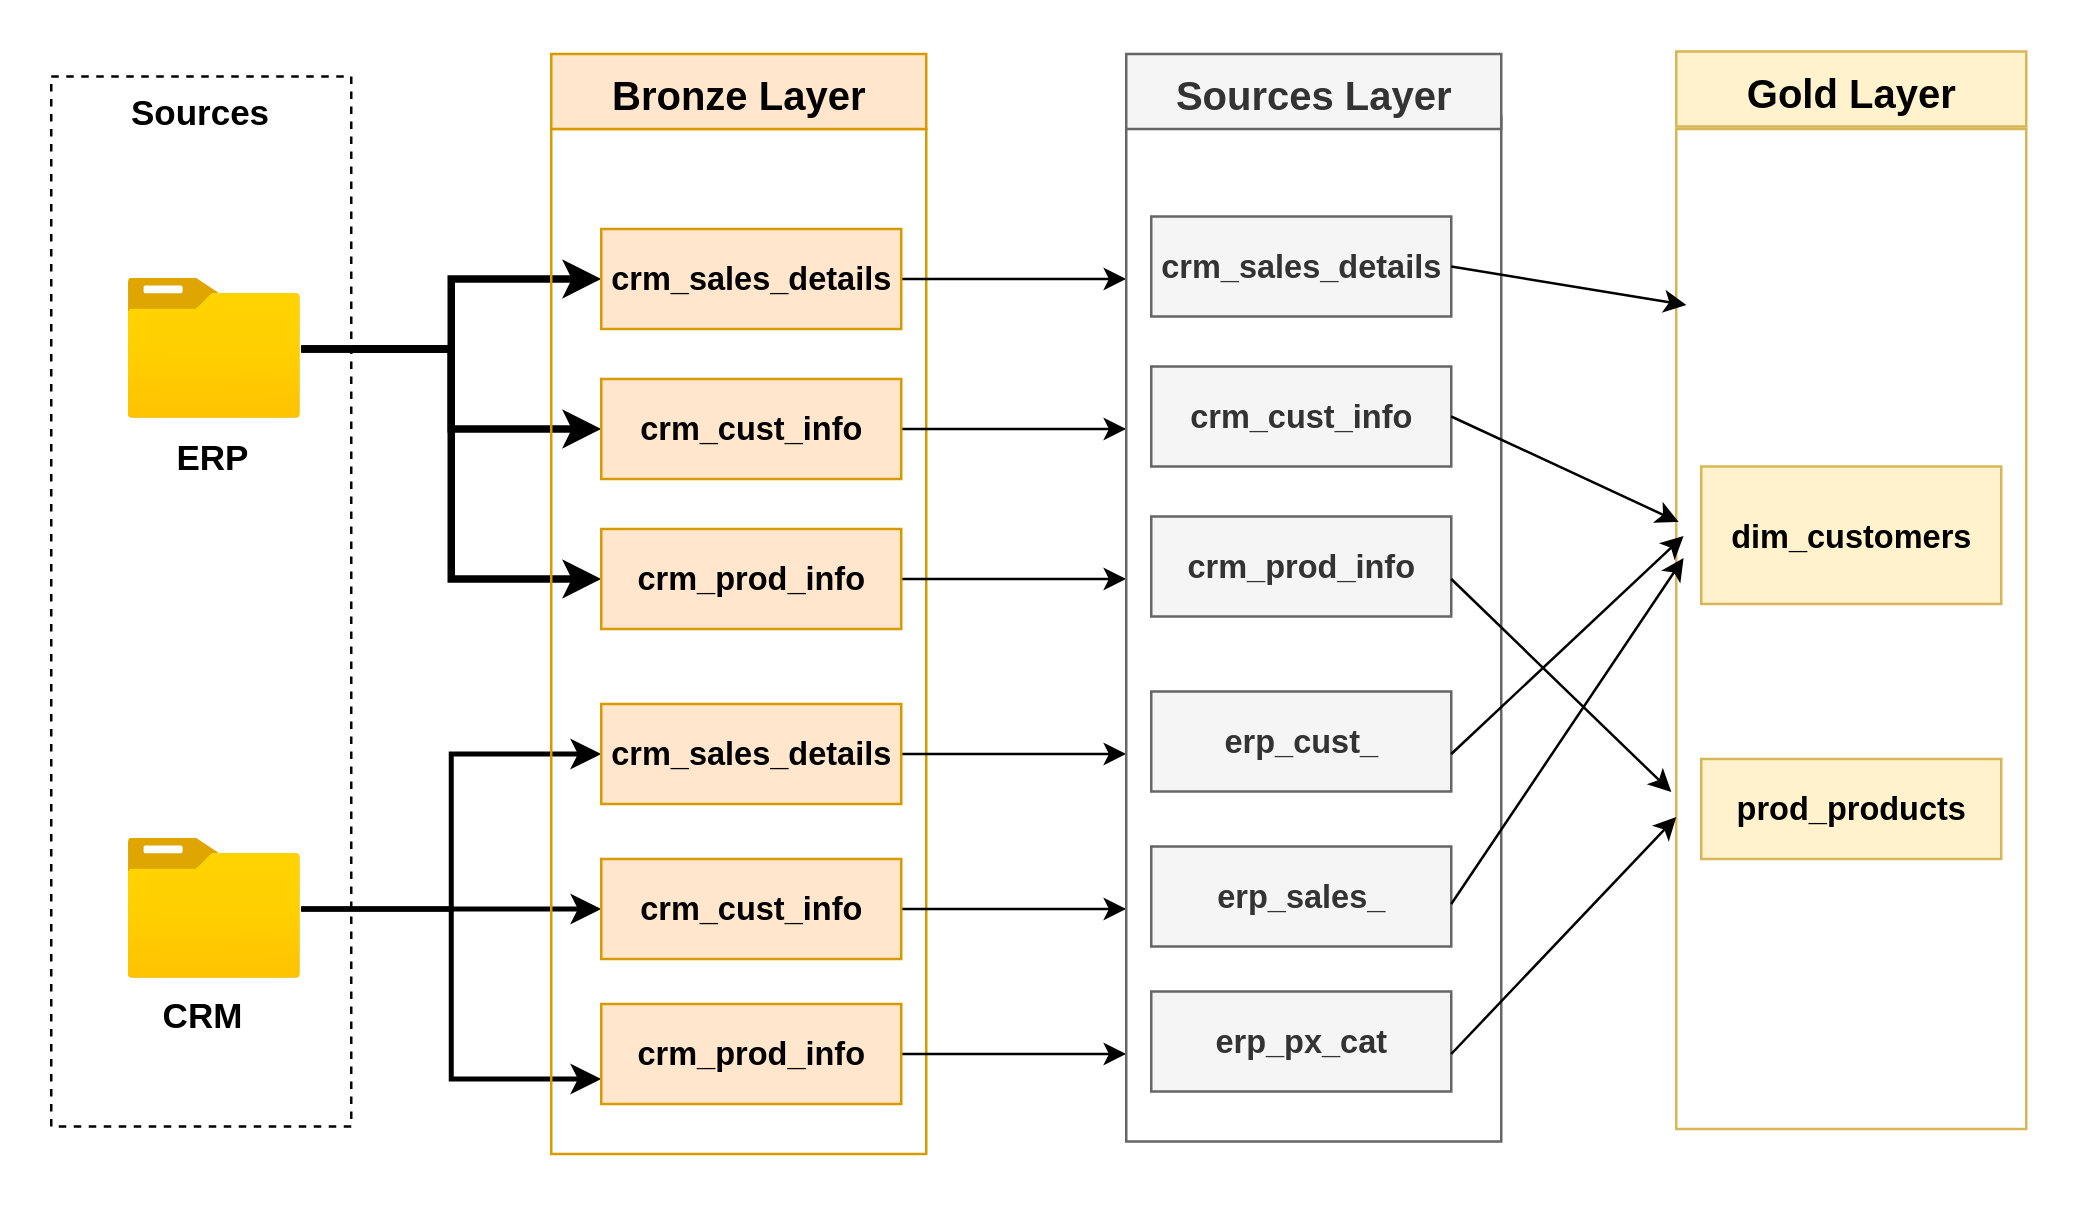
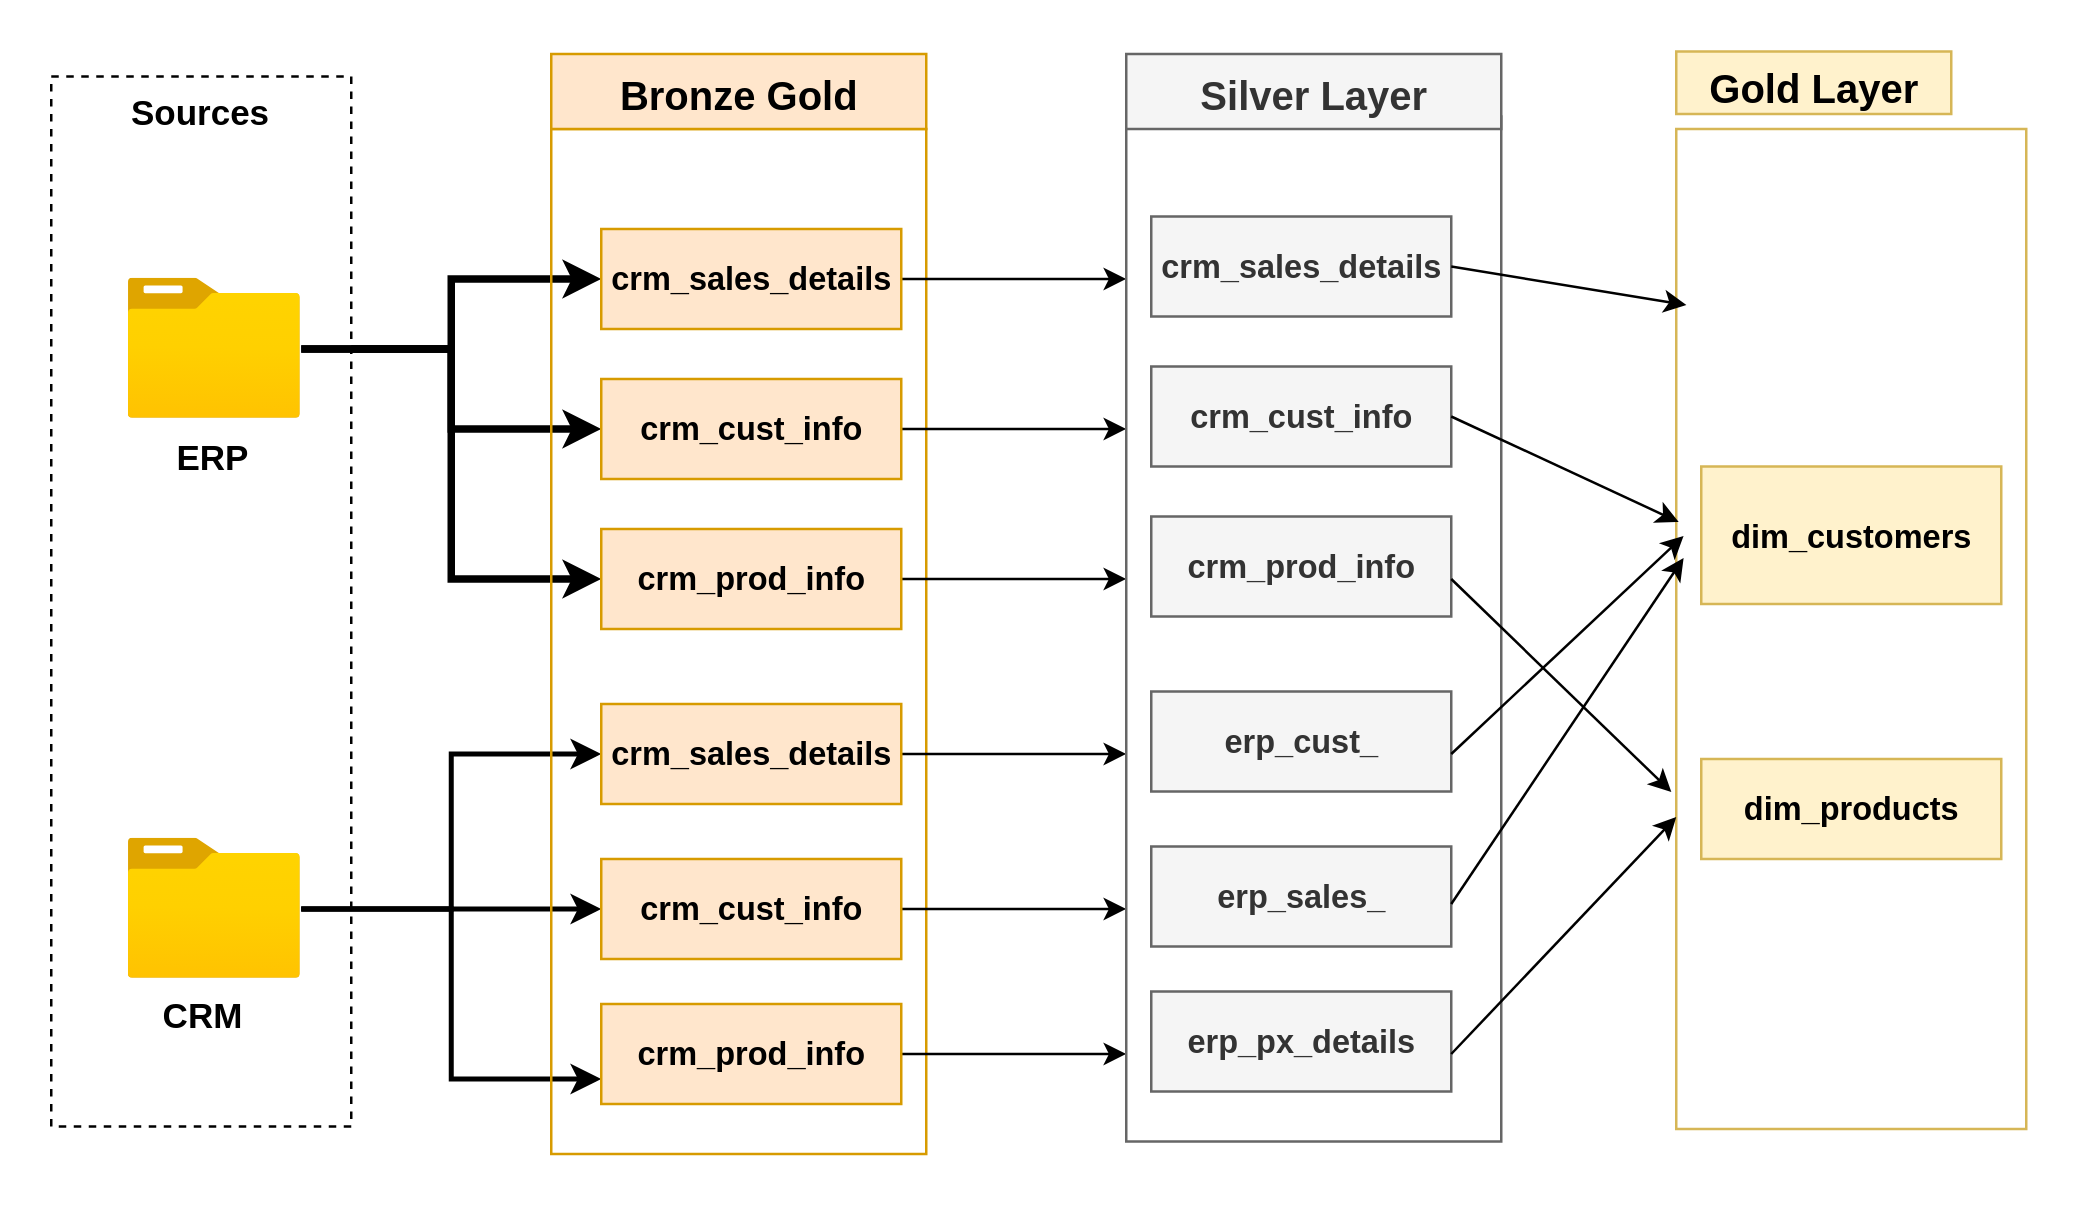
  <mxCell id="0" />
  <mxCell id="1" parent="0" />
  <mxCell id="2" style="edgeStyle=orthogonalEdgeStyle;rounded=0;orthogonalLoop=1;jettySize=auto;html=1;strokeWidth=3;" parent="1" source="7" target="19" edge="1"><mxGeometry relative="1" as="geometry" /></mxCell>
  <mxCell id="3" value="" style="rounded=0;whiteSpace=wrap;html=1;dashed=1;" parent="1" vertex="1"><mxGeometry x="20" y="30" width="120" height="420" as="geometry" /></mxCell>
  <mxCell id="4" value="Sources" style="text;html=1;align=center;verticalAlign=middle;whiteSpace=wrap;rounded=0;fontStyle=1;fontSize=14;labelBackgroundColor=default;" parent="1" vertex="1"><mxGeometry x="50" y="30" width="60" height="30" as="geometry" /></mxCell>
  <mxCell id="5" style="edgeStyle=orthogonalEdgeStyle;rounded=0;orthogonalLoop=1;jettySize=auto;html=1;entryX=0;entryY=0.5;entryDx=0;entryDy=0;strokeWidth=3;" parent="1" source="7" target="17" edge="1"><mxGeometry relative="1" as="geometry" /></mxCell>
  <mxCell id="6" style="edgeStyle=orthogonalEdgeStyle;rounded=0;orthogonalLoop=1;jettySize=auto;html=1;entryX=0;entryY=0.5;entryDx=0;entryDy=0;strokeWidth=3;" parent="1" source="7" target="21" edge="1"><mxGeometry relative="1" as="geometry" /></mxCell>
  <mxCell id="7" value="" style="image;aspect=fixed;html=1;points=[];align=center;fontSize=12;image=img/lib/azure2/general/Folder_Blank.svg;" parent="1" vertex="1"><mxGeometry x="51" y="111" width="69" height="56.0" as="geometry" /></mxCell>
  <mxCell id="8" style="edgeStyle=orthogonalEdgeStyle;rounded=0;orthogonalLoop=1;jettySize=auto;html=1;entryX=0;entryY=0.5;entryDx=0;entryDy=0;strokeWidth=2;" parent="1" source="11" target="25" edge="1"><mxGeometry relative="1" as="geometry"><Array as="points"><mxPoint x="180" y="363" /><mxPoint x="180" y="363" /></Array></mxGeometry></mxCell>
  <mxCell id="9" style="edgeStyle=orthogonalEdgeStyle;rounded=0;orthogonalLoop=1;jettySize=auto;html=1;entryX=0;entryY=0.5;entryDx=0;entryDy=0;strokeWidth=2;" parent="1" source="11" target="27" edge="1"><mxGeometry relative="1" as="geometry" /></mxCell>
  <mxCell id="10" style="edgeStyle=orthogonalEdgeStyle;rounded=0;orthogonalLoop=1;jettySize=auto;html=1;entryX=0;entryY=0.75;entryDx=0;entryDy=0;strokeWidth=2;" parent="1" source="11" target="23" edge="1"><mxGeometry relative="1" as="geometry" /></mxCell>
  <mxCell id="11" value="" style="image;aspect=fixed;html=1;points=[];align=center;fontSize=12;image=img/lib/azure2/general/Folder_Blank.svg;" parent="1" vertex="1"><mxGeometry x="51" y="335" width="69" height="56.0" as="geometry" /></mxCell>
  <mxCell id="12" value="ERP" style="text;html=1;align=center;verticalAlign=middle;whiteSpace=wrap;rounded=0;fontStyle=1;fontSize=14;labelBackgroundColor=default;" parent="1" vertex="1"><mxGeometry x="55" y="168" width="60" height="30" as="geometry" /></mxCell>
  <mxCell id="13" value="CRM" style="text;html=1;align=center;verticalAlign=middle;whiteSpace=wrap;rounded=0;fontStyle=1;fontSize=14;labelBackgroundColor=default;" parent="1" vertex="1"><mxGeometry x="51" y="391" width="60" height="30" as="geometry" /></mxCell>
  <mxCell id="14" value="" style="rounded=0;whiteSpace=wrap;html=1;fillColor=none;strokeColor=#d79b00;" parent="1" vertex="1"><mxGeometry x="220" y="51" width="150" height="410" as="geometry" /></mxCell>
- <mxCell id="15" value="&lt;font style=&quot;font-size: 16px;&quot;&gt;Bronze Layer&lt;/font&gt;" style="text;strokeColor=#d79b00;fillColor=#ffe6cc;html=1;fontSize=20;fontStyle=1;verticalAlign=middle;align=center;" parent="1" vertex="1"><mxGeometry x="220" y="21" width="150" height="30" as="geometry" /></mxCell>
+ <mxCell id="15" value="&lt;font style=&quot;font-size: 16px;&quot;&gt;Bronze Gold&lt;/font&gt;" style="text;strokeColor=#d79b00;fillColor=#ffe6cc;html=1;fontSize=20;fontStyle=1;verticalAlign=middle;align=center;" parent="1" vertex="1"><mxGeometry x="220" y="21" width="150" height="30" as="geometry" /></mxCell>
  <mxCell id="16" style="edgeStyle=orthogonalEdgeStyle;rounded=0;orthogonalLoop=1;jettySize=auto;html=1;" parent="1" source="17" edge="1"><mxGeometry relative="1" as="geometry"><mxPoint x="450" y="111" as="targetPoint" /></mxGeometry></mxCell>
  <mxCell id="17" value="crm_sales_details" style="text;strokeColor=#d79b00;fillColor=#ffe6cc;html=1;fontSize=13;fontStyle=1;verticalAlign=middle;align=center;" parent="1" vertex="1"><mxGeometry x="240" y="91" width="120" height="40" as="geometry" /></mxCell>
  <mxCell id="18" style="edgeStyle=orthogonalEdgeStyle;rounded=0;orthogonalLoop=1;jettySize=auto;html=1;" parent="1" source="19" edge="1"><mxGeometry relative="1" as="geometry"><mxPoint x="450" y="171" as="targetPoint" /></mxGeometry></mxCell>
  <mxCell id="19" value="crm_cust_info" style="text;strokeColor=#d79b00;fillColor=#ffe6cc;html=1;fontSize=13;fontStyle=1;verticalAlign=middle;align=center;" parent="1" vertex="1"><mxGeometry x="240" y="151" width="120" height="40" as="geometry" /></mxCell>
  <mxCell id="20" style="edgeStyle=orthogonalEdgeStyle;rounded=0;orthogonalLoop=1;jettySize=auto;html=1;" parent="1" source="21" edge="1"><mxGeometry relative="1" as="geometry"><mxPoint x="450" y="231" as="targetPoint" /></mxGeometry></mxCell>
  <mxCell id="21" value="crm_prod_info" style="text;strokeColor=#d79b00;fillColor=#ffe6cc;html=1;fontSize=13;fontStyle=1;verticalAlign=middle;align=center;" parent="1" vertex="1"><mxGeometry x="240" y="211" width="120" height="40" as="geometry" /></mxCell>
  <mxCell id="22" style="edgeStyle=orthogonalEdgeStyle;rounded=0;orthogonalLoop=1;jettySize=auto;html=1;" parent="1" source="23" edge="1"><mxGeometry relative="1" as="geometry"><mxPoint x="450" y="421" as="targetPoint" /></mxGeometry></mxCell>
  <mxCell id="23" value="crm_prod_info" style="text;strokeColor=#d79b00;fillColor=#ffe6cc;html=1;fontSize=13;fontStyle=1;verticalAlign=middle;align=center;" parent="1" vertex="1"><mxGeometry x="240" y="401" width="120" height="40" as="geometry" /></mxCell>
  <mxCell id="24" style="edgeStyle=orthogonalEdgeStyle;rounded=0;orthogonalLoop=1;jettySize=auto;html=1;" parent="1" source="25" edge="1"><mxGeometry relative="1" as="geometry"><mxPoint x="450" y="363" as="targetPoint" /></mxGeometry></mxCell>
  <mxCell id="25" value="crm_cust_info" style="text;strokeColor=#d79b00;fillColor=#ffe6cc;html=1;fontSize=13;fontStyle=1;verticalAlign=middle;align=center;" parent="1" vertex="1"><mxGeometry x="240" y="343" width="120" height="40" as="geometry" /></mxCell>
  <mxCell id="26" style="edgeStyle=orthogonalEdgeStyle;rounded=0;orthogonalLoop=1;jettySize=auto;html=1;" parent="1" source="27" edge="1"><mxGeometry relative="1" as="geometry"><mxPoint x="450" y="301" as="targetPoint" /></mxGeometry></mxCell>
  <mxCell id="27" value="crm_sales_details" style="text;strokeColor=#d79b00;fillColor=#ffe6cc;html=1;fontSize=13;fontStyle=1;verticalAlign=middle;align=center;" parent="1" vertex="1"><mxGeometry x="240" y="281" width="120" height="40" as="geometry" /></mxCell>
  <mxCell id="28" value="" style="rounded=0;whiteSpace=wrap;html=1;fillColor=none;strokeColor=#666666;fontColor=#333333;" parent="1" vertex="1"><mxGeometry x="450" y="46" width="150" height="410" as="geometry" /></mxCell>
- <mxCell id="29" value="&lt;font style=&quot;font-size: 16px;&quot;&gt;Sources Layer&lt;/font&gt;" style="text;strokeColor=#666666;fillColor=#f5f5f5;html=1;fontSize=20;fontStyle=1;verticalAlign=middle;align=center;fontColor=#333333;" parent="1" vertex="1"><mxGeometry x="450" y="21" width="150" height="30" as="geometry" /></mxCell>
+ <mxCell id="29" value="&lt;font style=&quot;font-size: 16px;&quot;&gt;Silver Layer&lt;/font&gt;" style="text;strokeColor=#666666;fillColor=#f5f5f5;html=1;fontSize=20;fontStyle=1;verticalAlign=middle;align=center;fontColor=#333333;" parent="1" vertex="1"><mxGeometry x="450" y="21" width="150" height="30" as="geometry" /></mxCell>
  <mxCell id="30" value="crm_sales_details" style="text;strokeColor=#666666;fillColor=#f5f5f5;html=1;fontSize=13;fontStyle=1;verticalAlign=middle;align=center;fontColor=#333333;" parent="1" vertex="1"><mxGeometry x="460" y="86" width="120" height="40" as="geometry" /></mxCell>
  <mxCell id="31" value="crm_cust_info" style="text;strokeColor=#666666;fillColor=#f5f5f5;html=1;fontSize=13;fontStyle=1;verticalAlign=middle;align=center;fontColor=#333333;" parent="1" vertex="1"><mxGeometry x="460" y="146" width="120" height="40" as="geometry" /></mxCell>
  <mxCell id="32" value="crm_prod_info" style="text;strokeColor=#666666;fillColor=#f5f5f5;html=1;fontSize=13;fontStyle=1;verticalAlign=middle;align=center;fontColor=#333333;" parent="1" vertex="1"><mxGeometry x="460" y="206" width="120" height="40" as="geometry" /></mxCell>
- <mxCell id="33" value="erp_px_cat" style="text;strokeColor=#666666;fillColor=#f5f5f5;html=1;fontSize=13;fontStyle=1;verticalAlign=middle;align=center;fontColor=#333333;" parent="1" vertex="1"><mxGeometry x="460" y="396" width="120" height="40" as="geometry" /></mxCell>
+ <mxCell id="33" value="erp_px_details" style="text;strokeColor=#666666;fillColor=#f5f5f5;html=1;fontSize=13;fontStyle=1;verticalAlign=middle;align=center;fontColor=#333333;" parent="1" vertex="1"><mxGeometry x="460" y="396" width="120" height="40" as="geometry" /></mxCell>
  <mxCell id="34" value="erp_sales_" style="text;strokeColor=#666666;fillColor=#f5f5f5;html=1;fontSize=13;fontStyle=1;verticalAlign=middle;align=center;fontColor=#333333;" parent="1" vertex="1"><mxGeometry x="460" y="338" width="120" height="40" as="geometry" /></mxCell>
  <mxCell id="35" value="erp_cust_" style="text;strokeColor=#666666;fillColor=#f5f5f5;html=1;fontSize=13;fontStyle=1;verticalAlign=middle;align=center;fontColor=#333333;" parent="1" vertex="1"><mxGeometry x="460" y="276" width="120" height="40" as="geometry" /></mxCell>
  <mxCell id="36" value="" style="rounded=0;whiteSpace=wrap;html=1;fillColor=none;strokeColor=#d6b656;" vertex="1" parent="1"><mxGeometry x="670" y="51" width="140" height="400" as="geometry" /></mxCell>
- <mxCell id="37" value="&lt;font style=&quot;font-size: 16px;&quot;&gt;Gold Layer&lt;/font&gt;" style="text;html=1;fontSize=20;fontStyle=1;verticalAlign=middle;align=center;fillColor=#fff2cc;strokeColor=#d6b656;" vertex="1" parent="1"><mxGeometry x="670" y="20" width="140" height="30" as="geometry" /></mxCell>
- <mxCell id="38" value="prod_products" style="text;html=1;fontSize=13;fontStyle=1;verticalAlign=middle;align=center;fillColor=#fff2cc;strokeColor=#d6b656;" vertex="1" parent="1"><mxGeometry x="680" y="303" width="120" height="40" as="geometry" /></mxCell>
+ <mxCell id="37" value="&lt;font style=&quot;font-size: 16px;&quot;&gt;Gold Layer&lt;/font&gt;" style="text;html=1;fontSize=20;fontStyle=1;verticalAlign=middle;align=center;fillColor=#fff2cc;strokeColor=#d6b656;" vertex="1" parent="1"><mxGeometry x="670" y="20" width="110" height="25" as="geometry" /></mxCell>
+ <mxCell id="38" value="dim_products" style="text;html=1;fontSize=13;fontStyle=1;verticalAlign=middle;align=center;fillColor=#fff2cc;strokeColor=#d6b656;" vertex="1" parent="1"><mxGeometry x="680" y="303" width="120" height="40" as="geometry" /></mxCell>
  <mxCell id="39" value="dim_customers" style="text;html=1;fontSize=13;fontStyle=1;verticalAlign=middle;align=center;fillColor=#fff2cc;strokeColor=#d6b656;" vertex="1" parent="1"><mxGeometry x="680" y="186" width="120" height="55" as="geometry" /></mxCell>
  <mxCell id="40" value="" style="endArrow=classic;html=1;rounded=0;exitX=1;exitY=0.5;exitDx=0;exitDy=0;entryX=0.029;entryY=0.176;entryDx=0;entryDy=0;entryPerimeter=0;" edge="1" parent="1" source="30" target="36"><mxGeometry width="50" height="50" relative="1" as="geometry"><mxPoint x="505" y="611" as="sourcePoint" /><mxPoint x="555" y="561" as="targetPoint" /><Array as="points" /></mxGeometry></mxCell>
  <mxCell id="41" value="" style="endArrow=classic;html=1;rounded=0;exitX=1;exitY=0.5;exitDx=0;exitDy=0;entryX=0.007;entryY=0.393;entryDx=0;entryDy=0;entryPerimeter=0;" edge="1" parent="1" source="31" target="36"><mxGeometry width="50" height="50" relative="1" as="geometry"><mxPoint x="590" y="171" as="sourcePoint" /><mxPoint x="640" y="121" as="targetPoint" /></mxGeometry></mxCell>
  <mxCell id="42" value="" style="endArrow=classic;html=1;rounded=0;entryX=0.021;entryY=0.407;entryDx=0;entryDy=0;entryPerimeter=0;" edge="1" parent="1" target="36"><mxGeometry width="50" height="50" relative="1" as="geometry"><mxPoint x="580" y="301" as="sourcePoint" /><mxPoint x="630" y="251" as="targetPoint" /></mxGeometry></mxCell>
  <mxCell id="43" value="" style="endArrow=classic;html=1;rounded=0;entryX=0.021;entryY=0.429;entryDx=0;entryDy=0;entryPerimeter=0;" edge="1" parent="1" target="36"><mxGeometry width="50" height="50" relative="1" as="geometry"><mxPoint x="580" y="361" as="sourcePoint" /><mxPoint x="630" y="311" as="targetPoint" /></mxGeometry></mxCell>
  <mxCell id="44" value="" style="endArrow=classic;html=1;rounded=0;entryX=-0.014;entryY=0.663;entryDx=0;entryDy=0;entryPerimeter=0;" edge="1" parent="1" target="36"><mxGeometry width="50" height="50" relative="1" as="geometry"><mxPoint x="580" y="231" as="sourcePoint" /><mxPoint x="630" y="181" as="targetPoint" /></mxGeometry></mxCell>
  <mxCell id="45" value="" style="endArrow=classic;html=1;rounded=0;entryX=0;entryY=0.688;entryDx=0;entryDy=0;entryPerimeter=0;" edge="1" parent="1" target="36"><mxGeometry width="50" height="50" relative="1" as="geometry"><mxPoint x="580" y="421" as="sourcePoint" /><mxPoint x="630" y="371" as="targetPoint" /></mxGeometry></mxCell>
